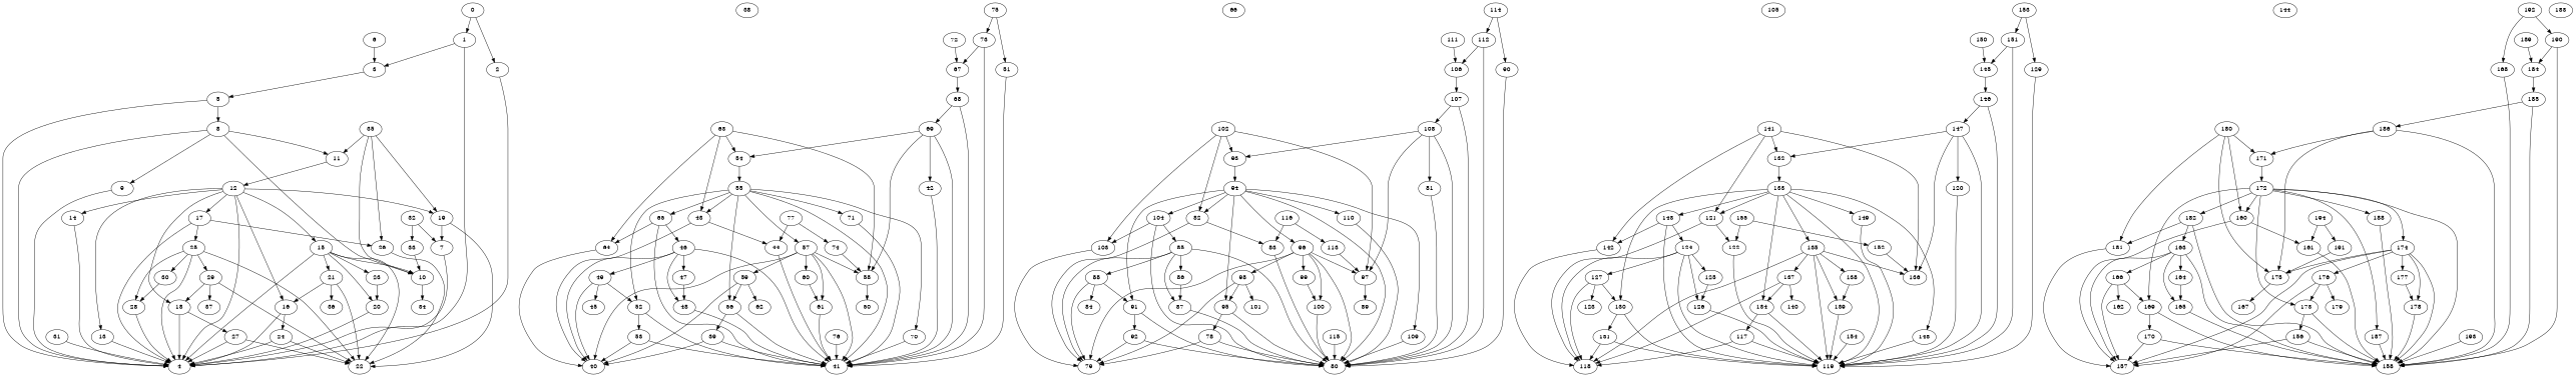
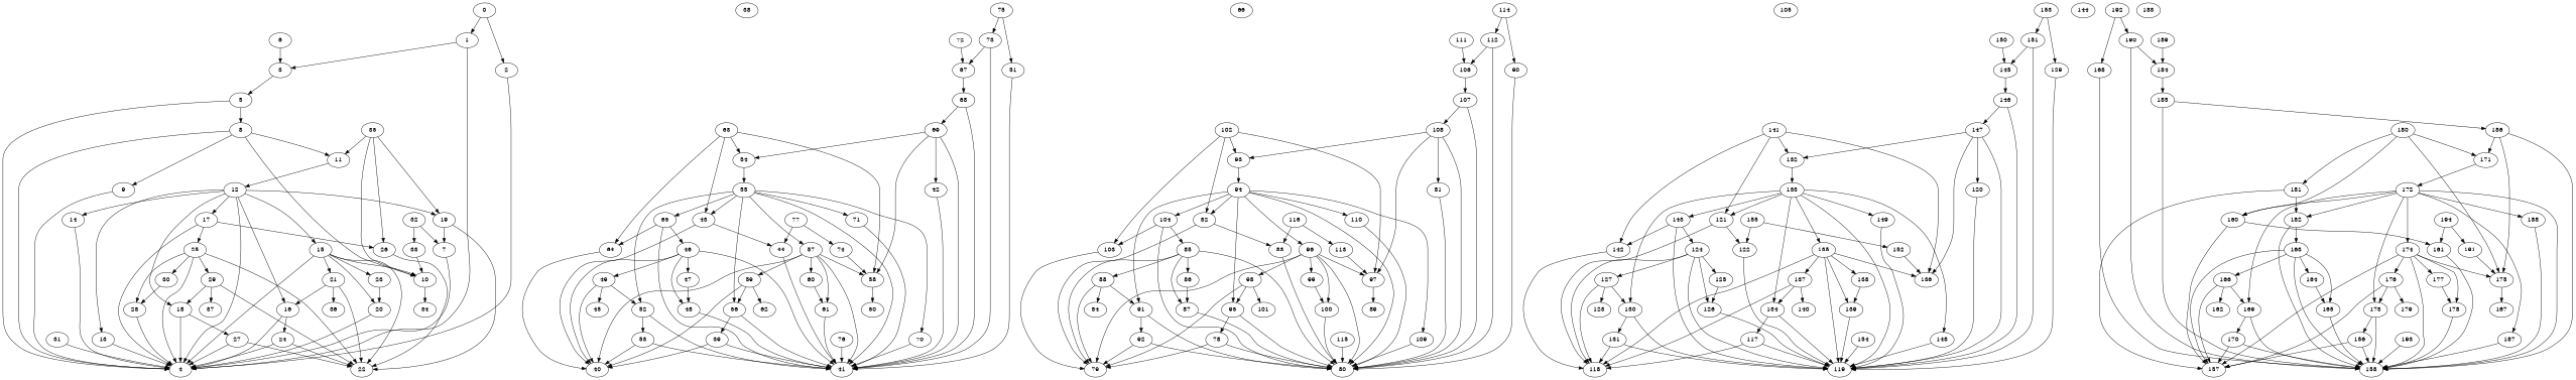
  strict digraph {
    node [weight=3]
    0 [weight=5]
    1
    2 [weight=4]
    3
    4 [weight=4]
    5 [weight=4]
    8 [weight=4]
    9
    10 [weight=4]
    11
    6
    7 [weight=5]
    34 [weight=4]
    12 [weight=1]
    13
    14 [weight=2]
    15
    16
    17 [weight=4]
    18 [weight=4]
    19 [weight=2]
    20 [weight=6]
    21
    22 [weight=2]
    23 [weight=5]
    24 [weight=4]
    25
    26
    27 [weight=4]
    36 [weight=4]
    28 [weight=4]
    29 [weight=4]
    30
    37 [weight=4]
    31 [weight=7]
    32 [weight=4]
    33 [weight=4]
    35
    38 [weight=2]
    39 [weight=2]
    40
    41 [weight=4]
    42 [weight=2]
    43
    44 [weight=5]
    46
    47 [weight=5]
    48 [weight=4]
    49 [weight=5]
    45
    52 [weight=5]
    53 [weight=7]
    50 [weight=4]
    51 [weight=2]
    54 [weight=4]
    55 [weight=4]
    56
    57
    65 [weight=2]
    70 [weight=5]
    71
    58 [weight=6]
    59 [weight=5]
    60 [weight=4]
    61 [weight=4]
    64
    62 [weight=2]
    63 [weight=2]
    66 [weight=4]
    67 [weight=4]
    68 [weight=5]
    69
    72 [weight=5]
    73 [weight=4]
    74 [weight=6]
    75
    76 [weight=4]
    77
    78 [weight=4]
    79 [weight=4]
    80
    81
    82
    83 [weight=4]
    85
    86 [weight=5]
    87
    88
    84
    91 [weight=4]
    92
    89 [weight=1]
    90
    93
    94
    95
    96 [weight=5]
    104 [weight=4]
    109
    110 [weight=5]
    97
    98 [weight=5]
    99 [weight=5]
    100 [weight=2]
    103
    101 [weight=5]
    102 [weight=2]
    105 [weight=5]
    106 [weight=5]
    107
    108
    111
    112 [weight=4]
    113 [weight=4]
    114 [weight=2]
    115 [weight=4]
    116
    117 [weight=2]
    118 [weight=4]
    119 [weight=1]
    120 [weight=2]
    121 [weight=2]
    122
    123 [weight=4]
    124 [weight=4]
    125 [weight=2]
    126 [weight=6]
    127 [weight=4]
    130
    131 [weight=2]
    129 [weight=4]
    133 [weight=5]
    132
    134 [weight=2]
    135 [weight=5]
    143 [weight=4]
    148
    149 [weight=5]
    136 [weight=2]
    137 [weight=4]
    138 [weight=5]
    139
    142
    140
    141 [weight=4]
    144
    145 [weight=4]
    146 [weight=2]
    147 [weight=4]
    150 [weight=4]
    151
    152
    153 [weight=4]
    154
    155
    156 [weight=4]
    157 [weight=5]
    158
    160 [weight=4]
    161
    162 [weight=2]
    163 [weight=5]
    164
    165
    166 [weight=5]
    169 [weight=6]
    170
    168
    171 [weight=5]
    172
    173 [weight=4]
    174 [weight=4]
    182
    187 [weight=5]
    188
    175
    176 [weight=2]
    177
    178 [weight=5]
    181 [weight=1]
    167
    179 [weight=4]
    180 [weight=4]
    183 [weight=4]
    185 [weight=2]
    184
    186
    189
    190
    191 [weight=5]
    192
    193 [weight=2]
    194
    0 -> 1
    0 -> 2
    1 -> 3
    1 -> 4
    2 -> 4
    3 -> 5
    5 -> 4
    5 -> 8
    8 -> 4
    8 -> 9
    8 -> 10
    8 -> 11
    9 -> 4
    10 -> 34
    11 -> 12
    6 -> 3
    7 -> 4
    12 -> 4
    12 -> 13
    12 -> 14
    12 -> 15
    12 -> 16
    12 -> 17
    12 -> 18
    12 -> 19
    13 -> 4
    14 -> 4
    15 -> 4
    15 -> 10
    15 -> 20
    15 -> 21
    15 -> 22
    15 -> 23
    16 -> 4
    16 -> 24
    17 -> 4
    17 -> 25
    17 -> 26
    18 -> 4
    18 -> 27
    19 -> 7
    19 -> 22
    20 -> 4
    21 -> 16
    21 -> 22
    21 -> 36
    23 -> 20
    24 -> 4
    24 -> 22
    25 -> 4
    25 -> 22
    25 -> 28
    25 -> 29
    25 -> 30
    26 -> 22
    27 -> 4
    27 -> 22
    28 -> 4
    29 -> 18
    29 -> 22
    29 -> 37
    30 -> 28
    31 -> 4
    32 -> 7
    32 -> 33
    33 -> 10
    35 -> 10
    35 -> 11
    35 -> 19
    35 -> 26
    39 -> 40
    39 -> 41
    42 -> 41
    43 -> 40
    43 -> 44
    44 -> 41
    46 -> 40
    46 -> 41
    46 -> 47
    46 -> 48
    46 -> 49
    47 -> 48
    48 -> 41
    49 -> 40
    49 -> 45
    49 -> 52
    52 -> 41
    52 -> 53
    53 -> 40
    53 -> 41
    51 -> 41
    54 -> 55
    55 -> 41
    55 -> 43
    55 -> 52
    55 -> 56
    55 -> 57
    55 -> 65
    55 -> 70
    55 -> 71
    56 -> 39
    56 -> 41
    57 -> 40
    57 -> 41
    57 -> 58
    57 -> 59
    57 -> 60
    57 -> 61
    65 -> 41
    65 -> 46
    65 -> 64
    70 -> 41
    71 -> 41
    58 -> 50
    59 -> 40
    59 -> 56
    59 -> 62
    60 -> 61
    61 -> 41
    64 -> 40
    63 -> 43
    63 -> 54
    63 -> 58
    63 -> 64
    67 -> 68
    68 -> 41
    68 -> 69
    69 -> 41
    69 -> 42
    69 -> 54
    69 -> 58
    72 -> 67
    73 -> 41
    73 -> 67
    74 -> 58
    75 -> 51
    75 -> 73
    76 -> 41
    77 -> 44
    77 -> 74
    78 -> 79
    78 -> 80
    81 -> 80
    82 -> 79
    82 -> 83
    83 -> 80
    85 -> 79
    85 -> 80
    85 -> 86
    85 -> 87
    85 -> 88
    86 -> 87
    87 -> 80
    88 -> 79
    88 -> 84
    88 -> 91
    91 -> 80
    91 -> 92
    92 -> 79
    92 -> 80
    90 -> 80
    93 -> 94
    94 -> 80
    94 -> 82
    94 -> 91
    94 -> 95
    94 -> 96
    94 -> 104
    94 -> 109
    94 -> 110
    95 -> 78
    95 -> 80
    96 -> 79
    96 -> 80
    96 -> 97
    96 -> 98
    96 -> 99
    96 -> 100
    104 -> 80
    104 -> 85
    104 -> 103
    109 -> 80
    110 -> 80
    97 -> 89
    98 -> 79
    98 -> 95
    98 -> 101
    99 -> 100
    100 -> 80
    103 -> 79
    102 -> 82
    102 -> 93
    102 -> 97
    102 -> 103
    106 -> 107
    107 -> 80
    107 -> 108
    108 -> 80
    108 -> 81
    108 -> 93
    108 -> 97
    111 -> 106
    112 -> 80
    112 -> 106
    113 -> 97
    114 -> 90
    114 -> 112
    115 -> 80
    116 -> 83
    116 -> 113
    117 -> 118
    117 -> 119
    120 -> 119
    121 -> 118
    121 -> 122
    122 -> 119
    124 -> 118
    124 -> 119
    124 -> 125
    124 -> 126
    124 -> 127
    125 -> 126
    126 -> 119
    127 -> 118
    127 -> 123
    127 -> 130
    130 -> 119
    130 -> 131
    131 -> 118
    131 -> 119
    129 -> 119
    133 -> 119
    133 -> 121
    133 -> 130
    133 -> 134
    133 -> 135
    133 -> 143
    133 -> 148
    133 -> 149
    132 -> 133
    134 -> 117
    134 -> 119
    135 -> 118
    135 -> 119
    135 -> 136
    135 -> 137
    135 -> 138
    135 -> 139
    143 -> 119
    143 -> 124
    143 -> 142
    148 -> 119
    149 -> 119
    137 -> 118
    137 -> 134
    137 -> 140
    138 -> 139
    139 -> 119
    142 -> 118
    141 -> 121
    141 -> 132
    141 -> 136
    141 -> 142
    145 -> 146
    146 -> 119
    146 -> 147
    147 -> 119
    147 -> 120
    147 -> 132
    147 -> 136
    150 -> 145
    151 -> 119
    151 -> 145
    152 -> 136
    153 -> 129
    153 -> 151
    154 -> 119
    155 -> 122
    155 -> 152
    156 -> 157
    156 -> 158
    160 -> 157
    160 -> 161
    161 -> 158
    163 -> 157
    163 -> 158
    163 -> 164
    163 -> 165
    163 -> 166
    164 -> 165
    165 -> 158
    166 -> 157
    166 -> 162
    166 -> 169
    169 -> 158
    169 -> 170
    170 -> 157
    170 -> 158
    168 -> 158
    171 -> 172
    172 -> 158
    172 -> 160
    172 -> 169
    172 -> 173
    172 -> 174
    172 -> 182
    172 -> 187
    172 -> 188
    173 -> 156
    173 -> 158
    174 -> 157
    174 -> 158
    174 -> 175
    174 -> 176
    174 -> 177
    174 -> 178
    182 -> 158
    182 -> 163
-   182 -> 181
+   181 -> 182
    187 -> 158
    188 -> 158
    175 -> 167
    176 -> 157
    176 -> 173
    176 -> 179
    177 -> 178
    178 -> 158
    181 -> 157
    180 -> 160
    180 -> 171
    180 -> 175
    180 -> 181
    185 -> 158
    185 -> 186
    184 -> 185
    186 -> 158
    186 -> 171
    186 -> 175
    189 -> 184
    190 -> 158
    190 -> 184
    191 -> 175
    192 -> 168
    192 -> 190
    193 -> 158
    194 -> 161
    194 -> 191
  }
